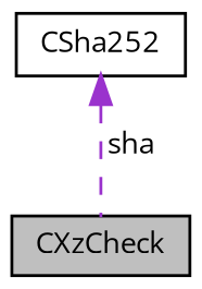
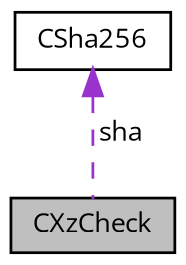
  digraph {
    fontname="Open Sans"
    node [color=black fontname="Open Sans" fontsize=10 shape=record style=filled]
    n1 [fillcolor=grey75 fontcolor=black height=0.2 label=CXzCheck width=0.4]
-   n2 [fillcolor=white height=0.2 label=CSha252 width=0.4]
+   n2 [fillcolor=white height=0.2 label=CSha256 width=0.4]
    n2 -> n1 [color=darkorchid3 dir=back fontname="Open Sans" fontsize=10 label=" sha" labelfontname=Helvetica labelfontsize=10 style=dashed]
  }
